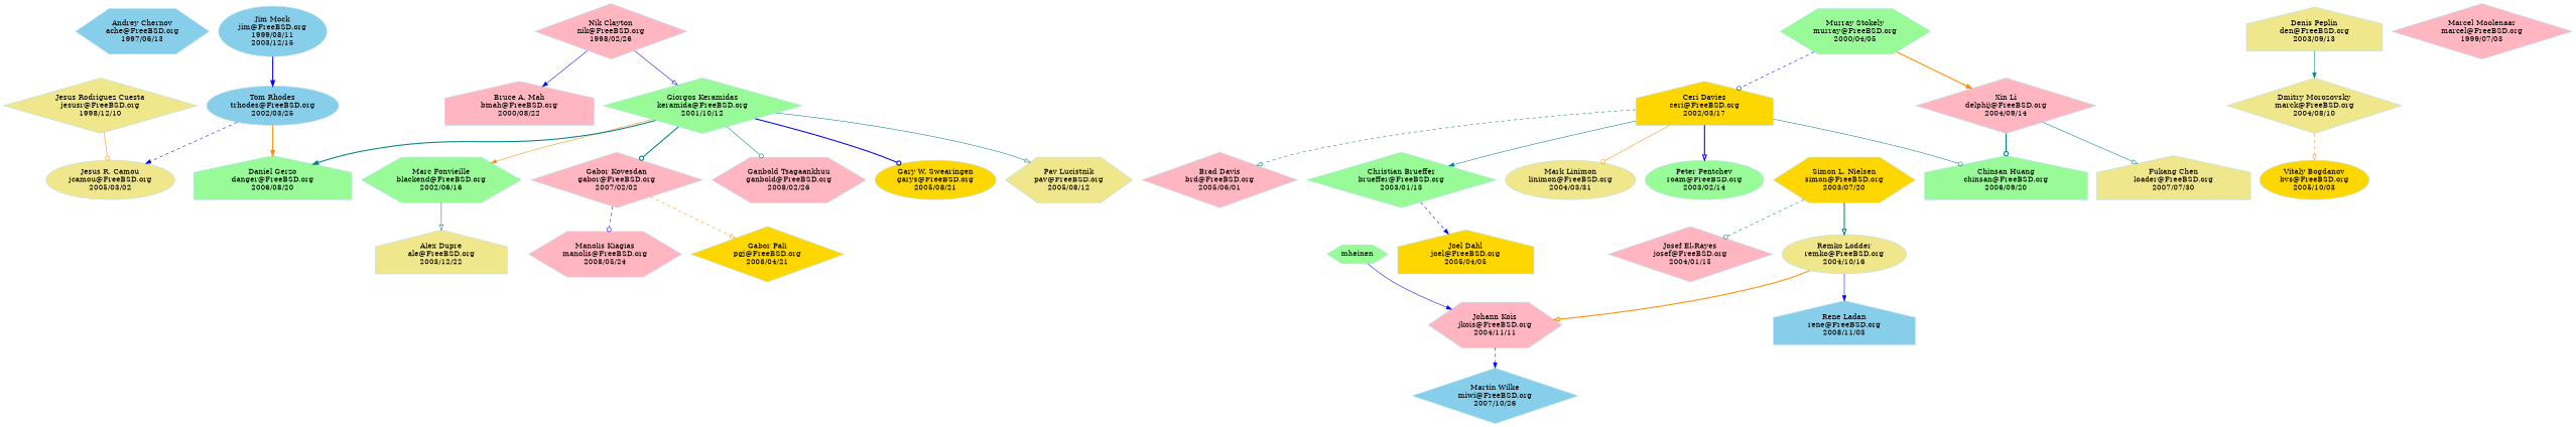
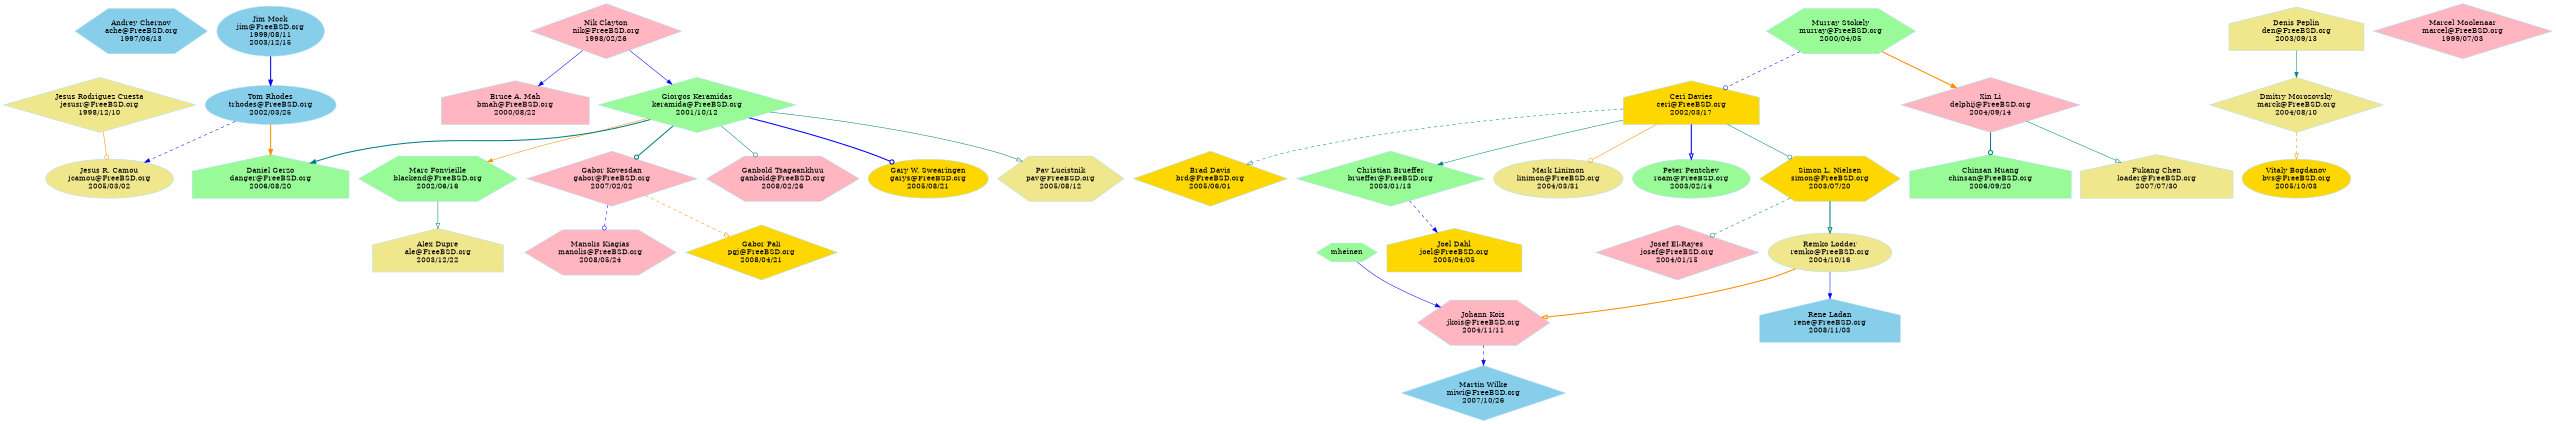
  digraph {
    node [bgcolor=black color=lightblue2 fillcolor=lightpink shape=diamond style=filled]
    edge [arrowhead=normal color=teal style=solid]
    n1 [fillcolor=skyblue label="Andrey Chernov\nache@FreeBSD.org\n1997/06/13" shape=hexagon]
    n2 [fillcolor=khaki label="Alex Dupre\nale@FreeBSD.org\n2003/12/22" shape=house]
    n3 [fillcolor=palegreen label="Marc Fonvieille\nblackend@FreeBSD.org\n2002/06/16" shape=hexagon]
    n4 [label="Bruce A. Mah\nbmah@FreeBSD.org\n2000/08/22" shape=house]
-   n5 [label="Brad Davis\nbrd@FreeBSD.org\n2005/06/01"]
+   n5 [fillcolor=gold label="Brad Davis\nbrd@FreeBSD.org\n2005/06/01"]
    n6 [fillcolor=palegreen label="Christian Brueffer\nbrueffer@FreeBSD.org\n2003/01/13"]
    n7 [fillcolor=gold label="Joel Dahl\njoel@FreeBSD.org\n2005/04/05" shape=house]
    n8 [fillcolor=gold label="Vitaly Bogdanov\nbvs@FreeBSD.org\n2005/10/03" shape=ellipse]
    n9 [fillcolor=gold label="Ceri Davies\nceri@FreeBSD.org\n2002/03/17" shape=house]
    n10 [fillcolor=khaki label="Mark Linimon\nlinimon@FreeBSD.org\n2004/03/31" shape=ellipse]
    n11 [fillcolor=palegreen label="Peter Pentchev\nroam@FreeBSD.org\n2003/02/14" shape=ellipse]
    n12 [fillcolor=gold label="Simon L. Nielsen\nsimon@FreeBSD.org\n2003/07/20" shape=hexagon]
    n13 [label="Josef El-Rayes\njosef@FreeBSD.org\n2004/01/15"]
    n14 [fillcolor=khaki label="Remko Lodder\nremko@FreeBSD.org\n2004/10/16" shape=ellipse]
    n15 [fillcolor=palegreen label="Chinsan Huang\nchinsan@FreeBSD.org\n2006/09/20" shape=house]
    n16 [fillcolor=palegreen label="Daniel Gerzo\ndanger@FreeBSD.org\n2006/08/20" shape=house]
    n17 [fillcolor=khaki label="Denis Peplin\nden@FreeBSD.org\n2003/09/13" shape=house]
    n18 [fillcolor=khaki label="Dmitry Morozovsky\nmarck@FreeBSD.org\n2004/08/10"]
    n19 [label="Xin Li\ndelphij@FreeBSD.org\n2004/09/14"]
    n20 [fillcolor=khaki label="Fukang Chen\nloader@FreeBSD.org\n2007/07/30" shape=house]
    n21 [label="Gabor Kovesdan\ngabor@FreeBSD.org\n2007/02/02"]
    n22 [label="Manolis Kiagias\nmanolis@FreeBSD.org\n2008/05/24" shape=hexagon]
    n23 [fillcolor=gold label="Gabor Pali\npgj@FreeBSD.org\n2008/04/21"]
    n24 [label="Ganbold Tsagaankhuu\nganbold@FreeBSD.org\n2008/02/26" shape=hexagon]
    n25 [fillcolor=gold label="Gary W. Swearingen\ngarys@FreeBSD.org\n2005/08/21" shape=ellipse]
    n26 [fillcolor=khaki label="Jesus R. Camou\njcamou@FreeBSD.org\n2005/03/02" shape=ellipse]
    n27 [fillcolor=khaki label="Jesus Rodriguez Cuesta\njesusr@FreeBSD.org\n1998/12/10"]
    n28 [fillcolor=skyblue label="Jim Mock\njim@FreeBSD.org\n1999/08/11\n2003/12/15" shape=ellipse]
    n29 [fillcolor=skyblue label="Tom Rhodes\ntrhodes@FreeBSD.org\n2002/03/25" shape=ellipse]
    n30 [label="Johann Kois\njkois@FreeBSD.org\n2004/11/11" shape=hexagon]
    n31 [fillcolor=skyblue label="Martin Wilke\nmiwi@FreeBSD.org\n2007/10/26"]
    n32 [fillcolor=palegreen label="Giorgos Keramidas\nkeramida@FreeBSD.org\n2001/10/12"]
    n33 [fillcolor=khaki label="Pav Lucistnik\npav@FreeBSD.org\n2005/08/12" shape=hexagon]
    n34 [label="Marcel Moolenaar\nmarcel@FreeBSD.org\n1999/07/03"]
    n35 [fillcolor=palegreen label="Murray Stokely\nmurray@FreeBSD.org\n2000/04/05" shape=hexagon]
    n36 [label="Nik Clayton\nnik@FreeBSD.org\n1998/02/26"]
    n37 [fillcolor=skyblue label="Rene Ladan\nrene@FreeBSD.org\n2008/11/03" shape=house]
    mheinen [fillcolor=palegreen shape=hexagon]
    n3 -> n2 [arrowhead=onormal]
    n6 -> n7 [color=blue style=dashed]
    n9 -> n5 [arrowhead=onormal style=dashed]
    n9 -> n6
    n9 -> n10 [arrowhead=odot color=darkorange]
    n9 -> n11 [arrowhead=onormal color=blue style=bold]
-   n9 -> n15 [arrowhead=odot]
+   n9 -> n12 [arrowhead=odot]
    n12 -> n13 [arrowhead=odot style=dashed]
    n12 -> n14 [arrowhead=onormal style=bold]
    n14 -> n30 [arrowhead=onormal color=darkorange style=bold]
    n14 -> n37 [color=blue]
    n17 -> n18
    n18 -> n8 [arrowhead=onormal color=darkorange style=dashed]
    n19 -> n15 [arrowhead=odot style=bold]
    n19 -> n20 [arrowhead=onormal]
    n21 -> n22 [arrowhead=odot color=blue style=dashed]
    n21 -> n23 [arrowhead=onormal color=darkorange style=dashed]
    n27 -> n26 [arrowhead=odot color=darkorange]
    n28 -> n29 [color=blue style=bold]
    n29 -> n16 [color=darkorange style=bold]
    n29 -> n26 [color=blue style=dashed]
    n30 -> n31 [color=blue style=dashed]
    n32 -> n3 [color=darkorange]
    n32 -> n16 [style=bold]
    n32 -> n21 [arrowhead=odot style=bold]
    n32 -> n24 [arrowhead=odot]
    n32 -> n25 [arrowhead=odot color=blue style=bold]
    n32 -> n33 [arrowhead=onormal]
    n35 -> n9 [arrowhead=odot color=blue style=dashed]
    n35 -> n19 [color=darkorange style=bold]
    n36 -> n4 [color=blue]
-   n36 -> n32 [arrowhead=onormal color=blue]
+   n36 -> n32 [color=blue]
    mheinen -> n30 [color=blue]
  }
